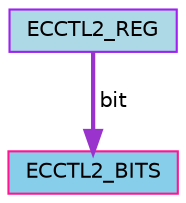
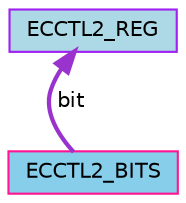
  digraph {
    node [fontname=Helvetica fontsize=10 shape=record style=filled]
    n1 [color=purple fillcolor=lightblue fontcolor=black height=0.2 label=ECCTL2_REG width=0.4]
    n2 [color=deeppink fillcolor=skyblue height=0.2 label=ECCTL2_BITS width=0.4]
-   n2 -> n1 [color=darkorchid3 dir=back fontname=Helvetica fontsize=10 label=" bit" labelfontname=Helvetica labelfontsize=10 style=bold]
+   n1 -> n2 [color=darkorchid3 dir=back fontname=Helvetica fontsize=10 label=" bit" labelfontname=Helvetica labelfontsize=10 style=bold]
  }
